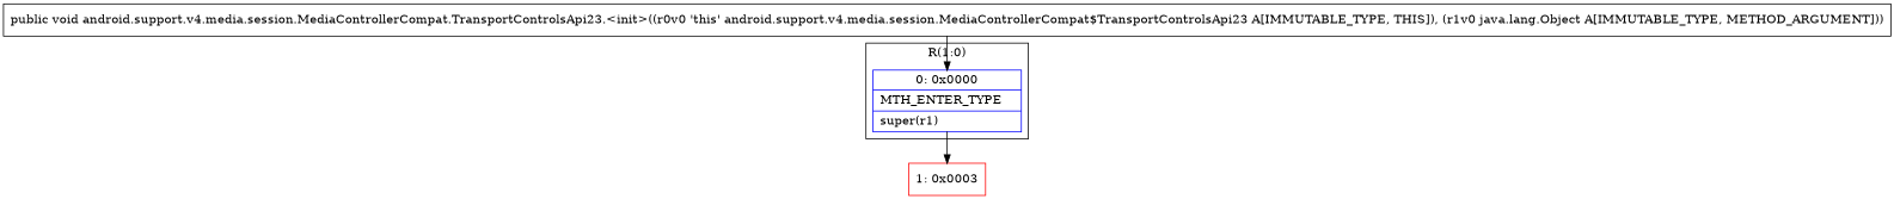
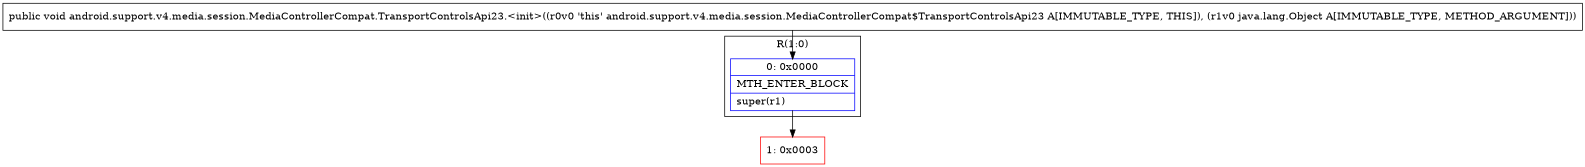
  digraph {
    node [shape=record]
-   n1 [color=blue label="{0\:\ 0x0000|MTH_ENTER_TYPE\l|super(r1)\l}"]
+   n1 [color=blue label="{0\:\ 0x0000|MTH_ENTER_BLOCK\l|super(r1)\l}"]
    n2 [color=red label="{1\:\ 0x0003}"]
    n3 [label="{public void android.support.v4.media.session.MediaControllerCompat.TransportControlsApi23.\<init\>((r0v0 'this' android.support.v4.media.session.MediaControllerCompat$TransportControlsApi23 A[IMMUTABLE_TYPE, THIS]), (r1v0 java.lang.Object A[IMMUTABLE_TYPE, METHOD_ARGUMENT])) }"]
    subgraph cluster_1 {
      label="R(1:0)"
      n1
    }
    n1 -> n2
    n3 -> n1
  }
